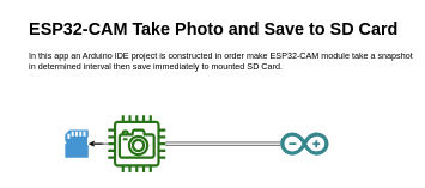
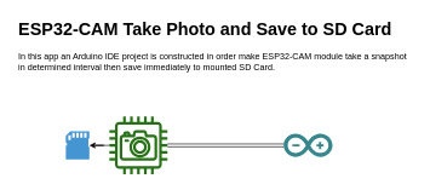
  <mxCell id="0" />
  <mxCell id="1" parent="0" />
- <mxCell id="2" value="&lt;h1&gt;ESP32-CAM Take Photo and Save to SD Card&lt;/h1&gt;&lt;p&gt;In this app an Arduino IDE project is constructed in order make ESP32-CAM module take a snapshot in determined interval then save immediately to mounted SD Card.&lt;/p&gt;" style="text;html=1;strokeColor=none;fillColor=none;spacing=5;spacingTop=-20;whiteSpace=wrap;overflow=hidden;rounded=0;" vertex="1" parent="1"><mxGeometry x="35" y="20" width="550" height="90" as="geometry" /></mxCell>
+ <mxCell id="2" value="&lt;h1&gt;ESP32-CAM Take Photo and Save to SD Card&lt;/h1&gt;&lt;p&gt;In this app an Arduino IDE project is constructed in order make ESP32-CAM module take a snapshot in determined interval then save immediately to mounted SD Card.&lt;/p&gt;" style="text;html=1;strokeColor=none;fillColor=none;spacing=5;spacingTop=-20;whiteSpace=wrap;overflow=hidden;rounded=0;" vertex="1" parent="1"><mxGeometry x="20" y="20" width="550" height="90" as="geometry" /></mxCell>
  <mxCell id="3" style="edgeStyle=orthogonalEdgeStyle;rounded=0;orthogonalLoop=1;jettySize=auto;html=1;" edge="1" parent="1" source="4" target="5"><mxGeometry relative="1" as="geometry" /></mxCell>
  <mxCell id="4" value="" style="outlineConnect=0;fontColor=#232F3E;gradientColor=none;fillColor=#277116;strokeColor=none;dashed=0;verticalLabelPosition=bottom;verticalAlign=top;align=center;html=1;fontSize=12;fontStyle=0;aspect=fixed;pointerEvents=1;shape=mxgraph.aws4.camera;" vertex="1" parent="1"><mxGeometry x="150" y="160" width="80" height="80" as="geometry" /></mxCell>
  <mxCell id="5" value="" style="pointerEvents=1;shadow=0;dashed=0;html=1;strokeColor=none;fillColor=#4495D1;labelPosition=center;verticalLabelPosition=bottom;verticalAlign=top;align=center;outlineConnect=0;shape=mxgraph.veeam.sd_card;" vertex="1" parent="1"><mxGeometry x="90" y="180.6" width="32.4" height="38.8" as="geometry" /></mxCell>
  <mxCell id="6" style="edgeStyle=orthogonalEdgeStyle;shape=link;rounded=0;orthogonalLoop=1;jettySize=auto;html=1;" edge="1" parent="1" source="7" target="4"><mxGeometry relative="1" as="geometry" /></mxCell>
  <mxCell id="7" value="" style="dashed=0;outlineConnect=0;html=1;align=center;labelPosition=center;verticalLabelPosition=bottom;verticalAlign=top;shape=mxgraph.weblogos.arduino;fillColor=#36868D;strokeColor=none" vertex="1" parent="1"><mxGeometry x="390" y="184" width="67.4" height="32" as="geometry" /></mxCell>
